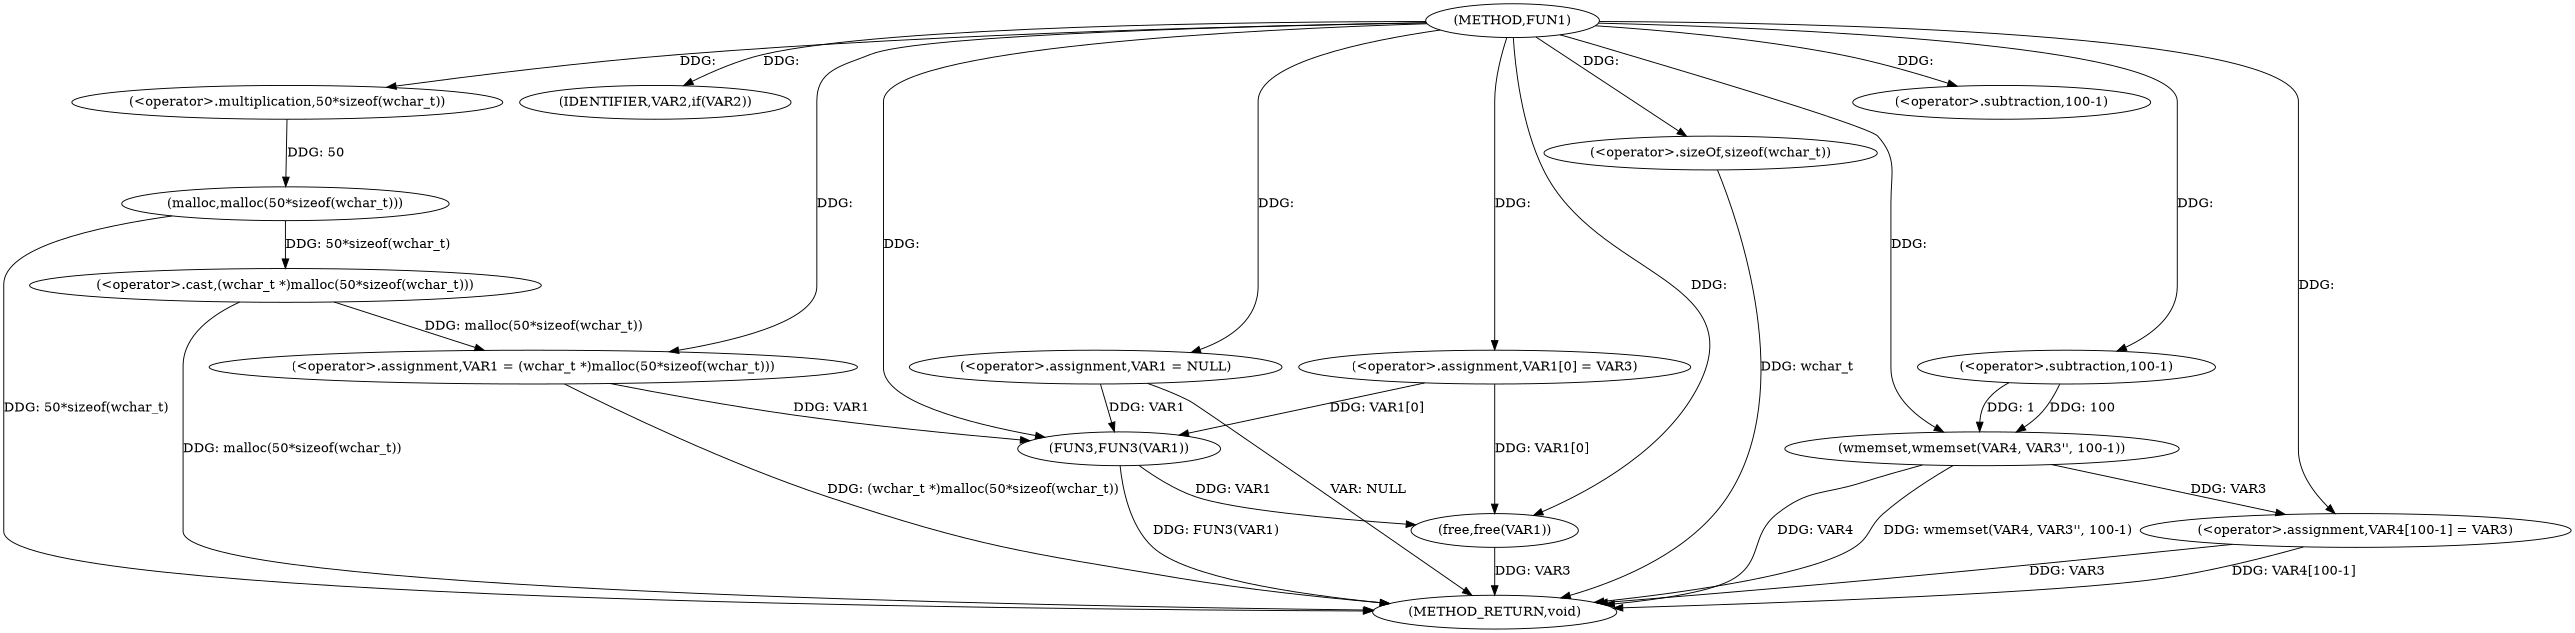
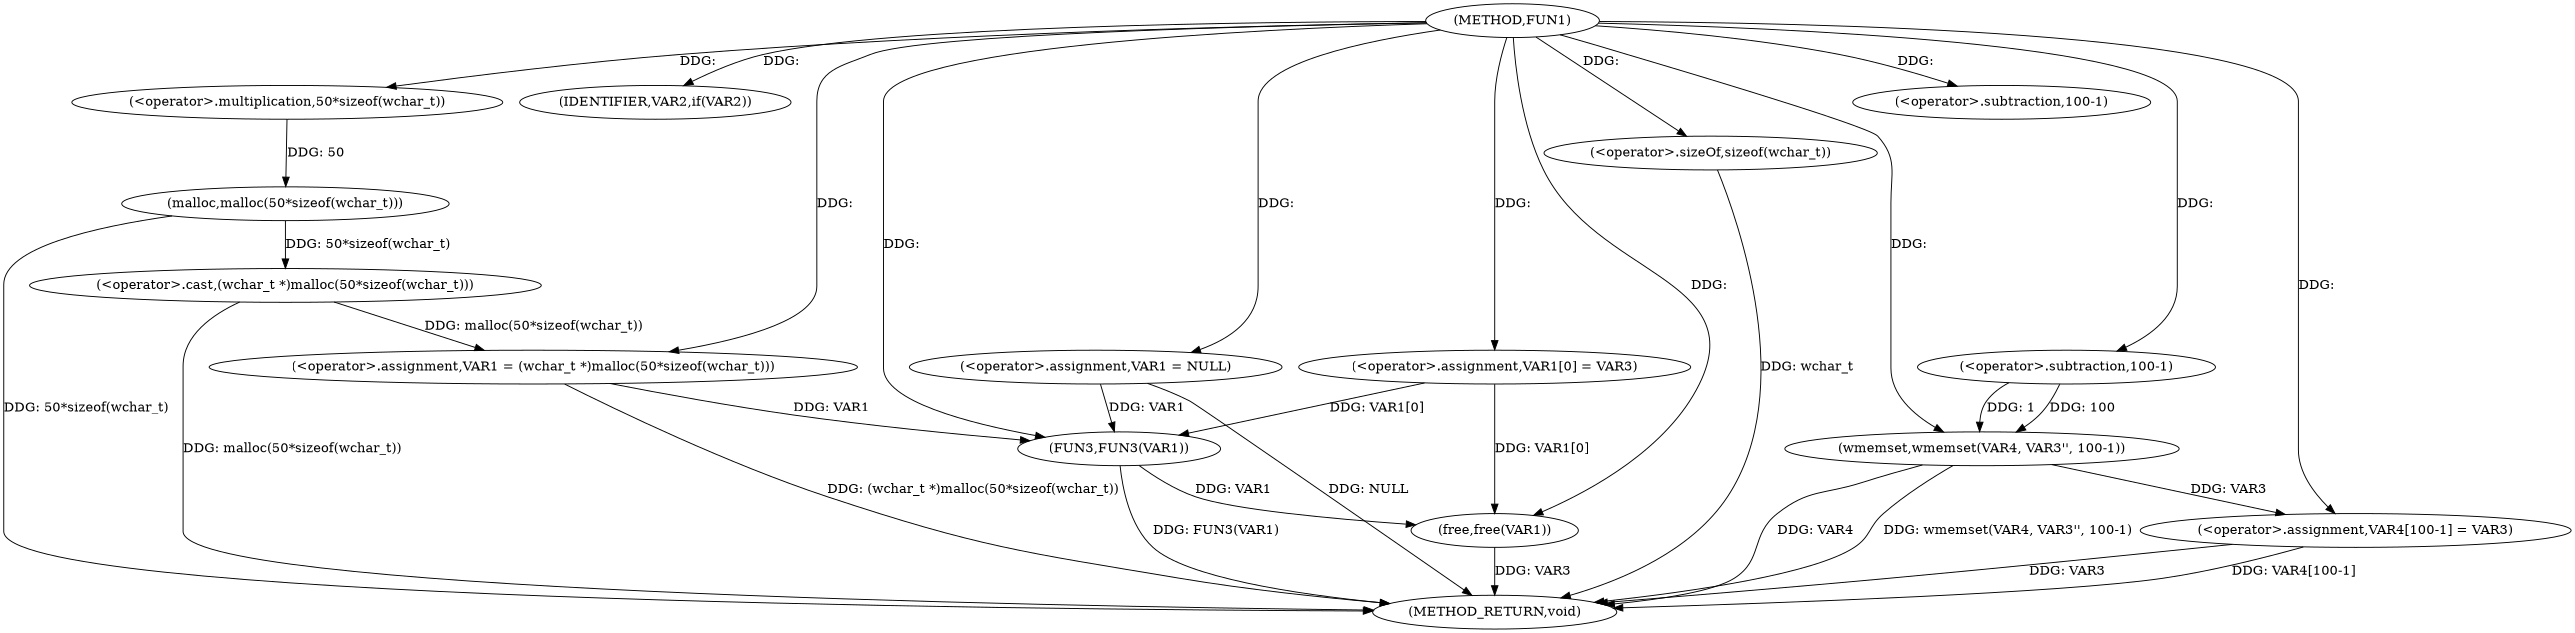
  digraph {
    n1 [label="(METHOD,FUN1)"]
    n2 [label="(<operator>.assignment,VAR1 = NULL)"]
    n3 [label="(IDENTIFIER,VAR2,if(VAR2))"]
    n4 [label="(<operator>.assignment,VAR1 = (wchar_t *)malloc(50*sizeof(wchar_t)))"]
    n5 [label="(<operator>.multiplication,50*sizeof(wchar_t))"]
    n6 [label="(<operator>.sizeOf,sizeof(wchar_t))"]
    n7 [label="(<operator>.assignment,VAR1[0] = VAR3)"]
    n8 [label="(wmemset,wmemset(VAR4, VAR3'', 100-1))"]
    n9 [label="(<operator>.subtraction,100-1)"]
    n10 [label="(<operator>.assignment,VAR4[100-1] = VAR3)"]
    n11 [label="(<operator>.subtraction,100-1)"]
    n12 [label="(FUN3,FUN3(VAR1))"]
    n13 [label="(free,free(VAR1))"]
    n14 [label="(METHOD_RETURN,void)"]
    n15 [label="(malloc,malloc(50*sizeof(wchar_t)))"]
    n16 [label="(<operator>.cast,(wchar_t *)malloc(50*sizeof(wchar_t)))"]
    n1 -> n2 [label="DDG: "]
    n1 -> n3 [label="DDG: "]
    n1 -> n4 [label="DDG: "]
    n1 -> n5 [label="DDG: "]
    n1 -> n6 [label="DDG: "]
    n1 -> n7 [label="DDG: "]
    n1 -> n8 [label="DDG: "]
    n1 -> n9 [label="DDG: "]
    n1 -> n10 [label="DDG: "]
    n1 -> n11 [label="DDG: "]
    n1 -> n12 [label="DDG: "]
    n1 -> n13 [label="DDG: "]
    n2 -> n12 [label="DDG: VAR1"]
-   n2 -> n14 [label="VAR: NULL"]
+   n2 -> n14 [label="DDG: NULL"]
    n4 -> n12 [label="DDG: VAR1"]
    n4 -> n14 [label="DDG: (wchar_t *)malloc(50*sizeof(wchar_t))"]
    n5 -> n15 [label="DDG: 50"]
    n6 -> n14 [label="DDG: wchar_t"]
    n7 -> n12 [label="DDG: VAR1[0]"]
    n7 -> n13 [label="DDG: VAR1[0]"]
    n8 -> n10 [label="DDG: VAR3"]
    n8 -> n14 [label="DDG: VAR4"]
    n8 -> n14 [label="DDG: wmemset(VAR4, VAR3'', 100-1)"]
    n9 -> n8 [label="DDG: 100"]
    n9 -> n8 [label="DDG: 1"]
    n10 -> n14 [label="DDG: VAR4[100-1]"]
    n10 -> n14 [label="DDG: VAR3"]
    n12 -> n13 [label="DDG: VAR1"]
    n12 -> n14 [label="DDG: FUN3(VAR1)"]
    n13 -> n14 [label="DDG: VAR3"]
    n15 -> n14 [label="DDG: 50*sizeof(wchar_t)"]
    n15 -> n16 [label="DDG: 50*sizeof(wchar_t)"]
    n16 -> n4 [label="DDG: malloc(50*sizeof(wchar_t))"]
    n16 -> n14 [label="DDG: malloc(50*sizeof(wchar_t))"]
  }
